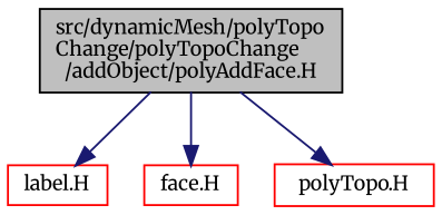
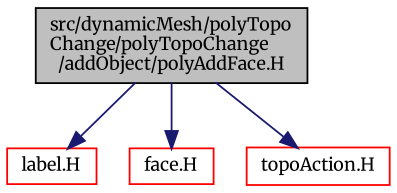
  digraph {
    fontname=Merriweather
    node [color=red fontname=Merriweather fontsize=10 shape=record]
    edge [color=midnightblue fontname=Merriweather fontsize=10 labelfontname=FreeSans labelfontsize=10 style=solid]
    n1 [color=black fillcolor=grey75 fontcolor=black height=0.2 label="src/dynamicMesh/polyTopo\lChange/polyTopoChange\l/addObject/polyAddFace.H" style=filled width=0.4]
    n2 [height=0.2 label="label.H" width=0.4]
    n3 [height=0.2 label="face.H" width=0.4]
-   n4 [height=0.2 label="polyTopo.H" width=0.4]
+   n4 [height=0.2 label="topoAction.H" width=0.4]
    n1 -> n2
    n1 -> n3
    n1 -> n4
  }
